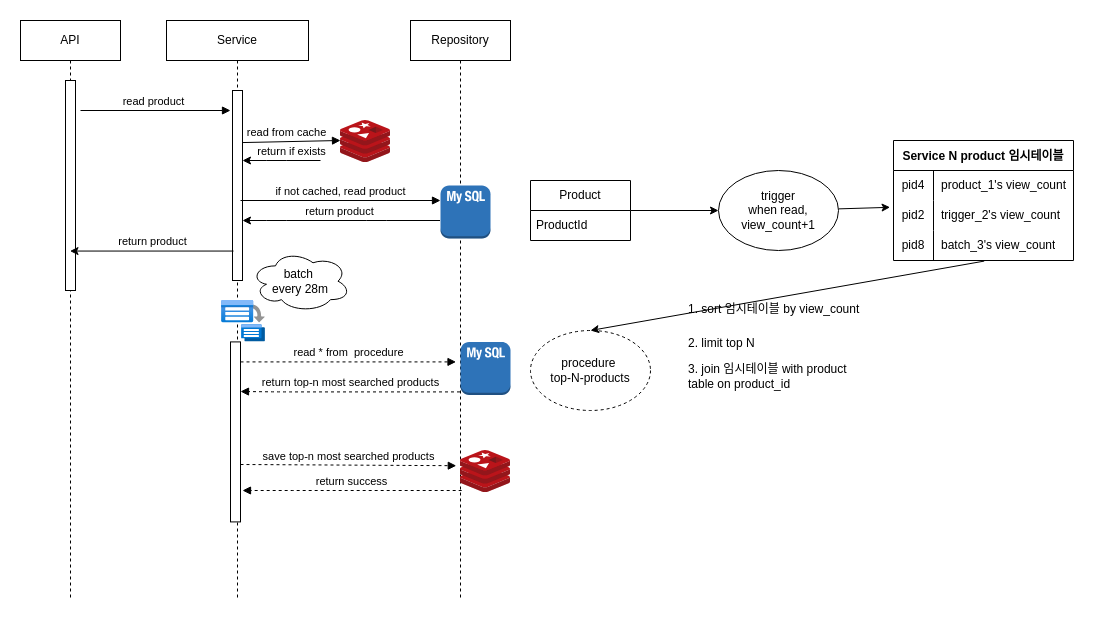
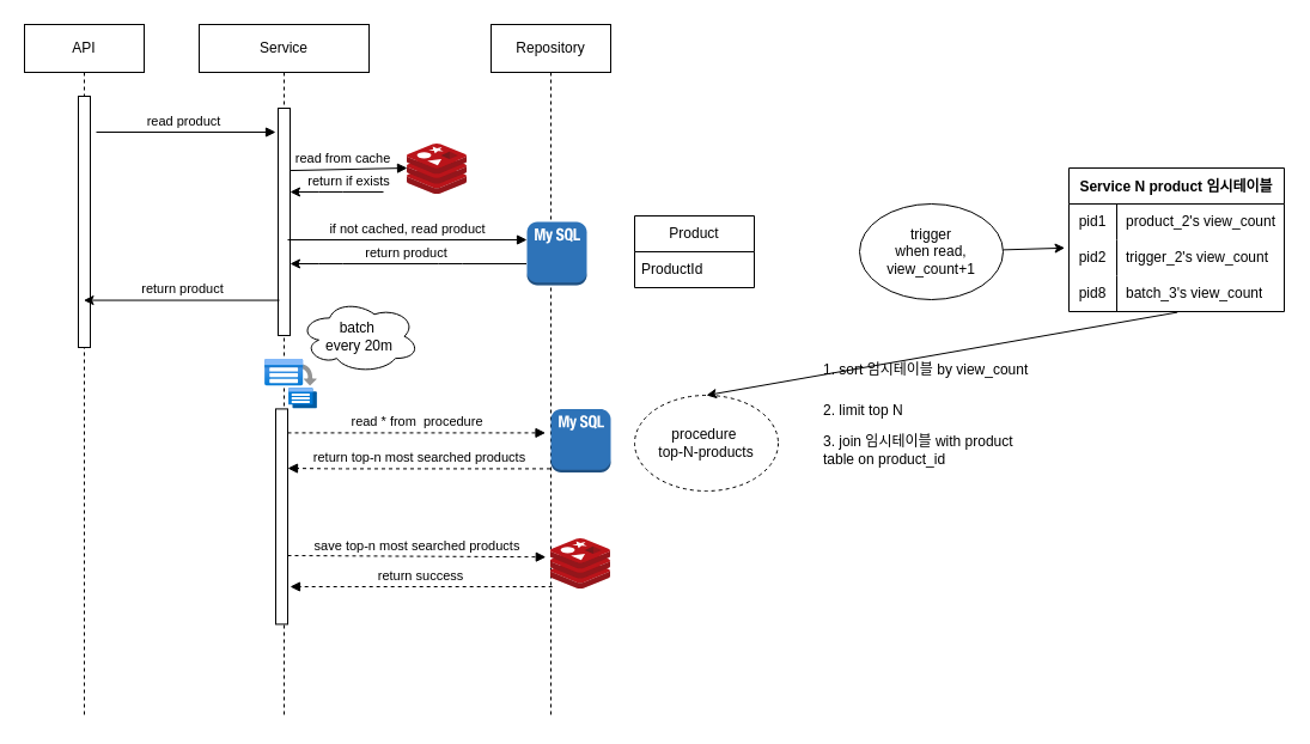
  <mxCell id="0" />
  <mxCell id="1" parent="0" />
- <mxCell id="2" style="edgeStyle=none;html=1;entryX=0;entryY=0.5;entryDx=0;entryDy=0;" parent="1" source="3" target="27" edge="1"><mxGeometry relative="1" as="geometry" /></mxCell>
  <mxCell id="3" value="Product" style="swimlane;fontStyle=0;childLayout=stackLayout;horizontal=1;startSize=30;horizontalStack=0;resizeParent=1;resizeParentMax=0;resizeLast=0;collapsible=1;marginBottom=0;whiteSpace=wrap;html=1;" parent="1" vertex="1"><mxGeometry x="530" y="180" width="100" height="60" as="geometry" /></mxCell>
  <mxCell id="4" value="ProductId" style="text;strokeColor=none;fillColor=none;align=left;verticalAlign=middle;spacingLeft=4;spacingRight=4;overflow=hidden;points=[[0,0.5],[1,0.5]];portConstraint=eastwest;rotatable=0;whiteSpace=wrap;html=1;" parent="3" vertex="1"><mxGeometry y="30" width="100" height="30" as="geometry" /></mxCell>
  <mxCell id="5" value="API" style="shape=umlLifeline;perimeter=lifelinePerimeter;whiteSpace=wrap;html=1;container=1;collapsible=0;recursiveResize=0;outlineConnect=0;" parent="1" vertex="1"><mxGeometry x="20" y="20" width="100" height="580" as="geometry" /></mxCell>
  <mxCell id="6" value="Service" style="shape=umlLifeline;perimeter=lifelinePerimeter;whiteSpace=wrap;html=1;container=1;collapsible=0;recursiveResize=0;outlineConnect=0;movable=1;resizable=1;rotatable=1;deletable=1;editable=1;connectable=1;" parent="1" vertex="1"><mxGeometry x="166" y="20" width="142" height="580" as="geometry" /></mxCell>
  <mxCell id="7" value="" style="html=1;points=[];perimeter=orthogonalPerimeter;" parent="6" vertex="1"><mxGeometry x="64" y="321.41" width="10" height="180" as="geometry" /></mxCell>
  <mxCell id="8" value="" style="aspect=fixed;html=1;points=[];align=center;image;fontSize=12;image=img/lib/azure2/compute/Batch_Accounts.svg;labelBackgroundColor=#000000;fillColor=#FFFFFF;" parent="6" vertex="1"><mxGeometry x="55" y="280.0" width="44" height="41.41" as="geometry" /></mxCell>
  <mxCell id="9" value="read * from&amp;nbsp; procedure" style="html=1;verticalAlign=bottom;endArrow=block;dashed=1;" parent="6" edge="1"><mxGeometry width="80" relative="1" as="geometry"><mxPoint x="74" y="341.41" as="sourcePoint" /><mxPoint x="289.5" y="341.41" as="targetPoint" /></mxGeometry></mxCell>
  <mxCell id="10" value="Repository" style="shape=umlLifeline;perimeter=lifelinePerimeter;whiteSpace=wrap;html=1;container=1;collapsible=0;recursiveResize=0;outlineConnect=0;" parent="1" vertex="1"><mxGeometry x="410" y="20" width="100" height="580" as="geometry" /></mxCell>
  <mxCell id="11" value="" style="sketch=0;aspect=fixed;html=1;points=[];align=center;image;fontSize=12;image=img/lib/mscae/Cache_Redis_Product.svg;" parent="10" vertex="1"><mxGeometry x="50" y="430" width="50" height="42" as="geometry" /></mxCell>
  <mxCell id="12" value="" style="outlineConnect=0;dashed=0;verticalLabelPosition=bottom;verticalAlign=top;align=center;html=1;shape=mxgraph.aws3.mysql_db_instance_2;fillColor=#2E73B8;gradientColor=none;" parent="10" vertex="1"><mxGeometry x="50" y="321.41" width="50" height="53" as="geometry" /></mxCell>
  <mxCell id="13" value="save top-n most searched products" style="html=1;verticalAlign=bottom;endArrow=block;dashed=1;entryX=-0.084;entryY=0.362;entryDx=0;entryDy=0;entryPerimeter=0;" parent="1" edge="1" target="11"><mxGeometry width="80" relative="1" as="geometry"><mxPoint x="240" y="464" as="sourcePoint" /><mxPoint x="439.5" y="464.41" as="targetPoint" /></mxGeometry></mxCell>
  <mxCell id="14" value="return success" style="html=1;verticalAlign=bottom;endArrow=block;dashed=1;" parent="1" edge="1"><mxGeometry x="0.0" width="80" relative="1" as="geometry"><mxPoint x="461.18" y="490" as="sourcePoint" /><mxPoint x="242.004" y="490" as="targetPoint" /><mxPoint as="offset" /><Array as="points"><mxPoint x="301.68" y="490" /></Array></mxGeometry></mxCell>
  <mxCell id="15" value="return top-n most searched products" style="html=1;verticalAlign=bottom;endArrow=block;dashed=1;" parent="1" edge="1" source="10"><mxGeometry x="0.0" width="80" relative="1" as="geometry"><mxPoint x="439.18" y="391.41" as="sourcePoint" /><mxPoint x="240" y="391" as="targetPoint" /><mxPoint as="offset" /><Array as="points"><mxPoint x="279.68" y="391.41" /></Array></mxGeometry></mxCell>
  <mxCell id="16" value="Service N product 임시테이블" style="shape=table;startSize=30;container=1;collapsible=0;childLayout=tableLayout;fixedRows=1;rowLines=0;fontStyle=1;" parent="1" vertex="1"><mxGeometry x="893" y="140" width="180" height="120" as="geometry" /></mxCell>
  <mxCell id="17" value="" style="shape=tableRow;horizontal=0;startSize=0;swimlaneHead=0;swimlaneBody=0;top=0;left=0;bottom=0;right=0;collapsible=0;dropTarget=0;fillColor=none;points=[[0,0.5],[1,0.5]];portConstraint=eastwest;" parent="16" vertex="1"><mxGeometry y="30" width="180" height="30" as="geometry" /></mxCell>
- <mxCell id="18" value="pid4" style="shape=partialRectangle;html=1;whiteSpace=wrap;connectable=0;fillColor=none;top=0;left=0;bottom=0;right=0;overflow=hidden;pointerEvents=1;" parent="17" vertex="1"><mxGeometry width="40" height="30" as="geometry"><mxRectangle width="40" height="30" as="alternateBounds" /></mxGeometry></mxCell>
- <mxCell id="19" value="product_1's view_count" style="shape=partialRectangle;html=1;whiteSpace=wrap;connectable=0;fillColor=none;top=0;left=0;bottom=0;right=0;align=left;spacingLeft=6;overflow=hidden;" parent="17" vertex="1"><mxGeometry x="40" width="140" height="30" as="geometry"><mxRectangle width="140" height="30" as="alternateBounds" /></mxGeometry></mxCell>
+ <mxCell id="18" value="pid1" style="shape=partialRectangle;html=1;whiteSpace=wrap;connectable=0;fillColor=none;top=0;left=0;bottom=0;right=0;overflow=hidden;pointerEvents=1;" parent="17" vertex="1"><mxGeometry width="40" height="30" as="geometry"><mxRectangle width="40" height="30" as="alternateBounds" /></mxGeometry></mxCell>
+ <mxCell id="19" value="product_2's view_count" style="shape=partialRectangle;html=1;whiteSpace=wrap;connectable=0;fillColor=none;top=0;left=0;bottom=0;right=0;align=left;spacingLeft=6;overflow=hidden;" parent="17" vertex="1"><mxGeometry x="40" width="140" height="30" as="geometry"><mxRectangle width="140" height="30" as="alternateBounds" /></mxGeometry></mxCell>
  <mxCell id="20" value="" style="shape=tableRow;horizontal=0;startSize=0;swimlaneHead=0;swimlaneBody=0;top=0;left=0;bottom=0;right=0;collapsible=0;dropTarget=0;fillColor=none;points=[[0,0.5],[1,0.5]];portConstraint=eastwest;" parent="16" vertex="1"><mxGeometry y="60" width="180" height="30" as="geometry" /></mxCell>
  <mxCell id="21" value="pid2" style="shape=partialRectangle;html=1;whiteSpace=wrap;connectable=0;fillColor=none;top=0;left=0;bottom=0;right=0;overflow=hidden;" parent="20" vertex="1"><mxGeometry width="40" height="30" as="geometry"><mxRectangle width="40" height="30" as="alternateBounds" /></mxGeometry></mxCell>
  <mxCell id="22" value="trigger_2's view_count" style="shape=partialRectangle;html=1;whiteSpace=wrap;connectable=0;fillColor=none;top=0;left=0;bottom=0;right=0;align=left;spacingLeft=6;overflow=hidden;" parent="20" vertex="1"><mxGeometry x="40" width="140" height="30" as="geometry"><mxRectangle width="140" height="30" as="alternateBounds" /></mxGeometry></mxCell>
  <mxCell id="23" value="" style="shape=tableRow;horizontal=0;startSize=0;swimlaneHead=0;swimlaneBody=0;top=0;left=0;bottom=0;right=0;collapsible=0;dropTarget=0;fillColor=none;points=[[0,0.5],[1,0.5]];portConstraint=eastwest;" parent="16" vertex="1"><mxGeometry y="90" width="180" height="30" as="geometry" /></mxCell>
  <mxCell id="24" value="pid8" style="shape=partialRectangle;html=1;whiteSpace=wrap;connectable=0;fillColor=none;top=0;left=0;bottom=0;right=0;overflow=hidden;" parent="23" vertex="1"><mxGeometry width="40" height="30" as="geometry"><mxRectangle width="40" height="30" as="alternateBounds" /></mxGeometry></mxCell>
  <mxCell id="25" value="batch_3's view_count" style="shape=partialRectangle;html=1;whiteSpace=wrap;connectable=0;fillColor=none;top=0;left=0;bottom=0;right=0;align=left;spacingLeft=6;overflow=hidden;" parent="23" vertex="1"><mxGeometry x="40" width="140" height="30" as="geometry"><mxRectangle width="140" height="30" as="alternateBounds" /></mxGeometry></mxCell>
  <mxCell id="26" style="edgeStyle=none;html=1;entryX=-0.019;entryY=0.227;entryDx=0;entryDy=0;entryPerimeter=0;" parent="1" source="27" target="20" edge="1"><mxGeometry relative="1" as="geometry"><mxPoint x="859" y="99" as="targetPoint" /></mxGeometry></mxCell>
  <mxCell id="27" value="trigger &lt;br&gt;when read, view_count+1" style="ellipse;whiteSpace=wrap;html=1;" parent="1" vertex="1"><mxGeometry x="718" y="170" width="120" height="80" as="geometry" /></mxCell>
  <mxCell id="28" value="procedure&amp;nbsp;&lt;br&gt;top-N-products" style="ellipse;whiteSpace=wrap;html=1;dashed=1;" parent="1" vertex="1"><mxGeometry x="530" y="330" width="120" height="80" as="geometry" /></mxCell>
  <mxCell id="29" value="&lt;h1&gt;&lt;span style=&quot;background-color: initial; font-size: 12px; font-weight: normal;&quot;&gt;1. sort 임시테이블 by view_count&lt;/span&gt;&lt;br&gt;&lt;/h1&gt;&lt;p&gt;2. limit top N&lt;/p&gt;&lt;p&gt;&lt;span style=&quot;background-color: initial;&quot;&gt;3. join 임시테이블 with product table on product_id&lt;/span&gt;&lt;/p&gt;" style="text;html=1;strokeColor=none;fillColor=none;spacing=5;spacingTop=-20;whiteSpace=wrap;overflow=hidden;rounded=0;" parent="1" vertex="1"><mxGeometry x="683" y="285" width="190" height="110" as="geometry" /></mxCell>
- <mxCell id="30" value="batch&amp;nbsp;&lt;br&gt;every 28m" style="ellipse;shape=cloud;whiteSpace=wrap;html=1;" parent="1" vertex="1"><mxGeometry x="250" y="250" width="100" height="61.41" as="geometry" /></mxCell>
+ <mxCell id="30" value="batch&amp;nbsp;&lt;br&gt;every 20m" style="ellipse;shape=cloud;whiteSpace=wrap;html=1;" parent="1" vertex="1"><mxGeometry x="250" y="250" width="100" height="61.41" as="geometry" /></mxCell>
  <mxCell id="31" value="" style="html=1;points=[];perimeter=orthogonalPerimeter;" vertex="1" parent="1"><mxGeometry x="65" y="80" width="10" height="210" as="geometry" /></mxCell>
  <mxCell id="32" value="read from cache" style="html=1;verticalAlign=bottom;endArrow=block;exitX=1.125;exitY=0.696;exitDx=0;exitDy=0;exitPerimeter=0;" edge="1" parent="1"><mxGeometry width="80" relative="1" as="geometry"><mxPoint x="232" y="142.28" as="sourcePoint" /><mxPoint x="340" y="140" as="targetPoint" /></mxGeometry></mxCell>
  <mxCell id="33" value="" style="html=1;points=[];perimeter=orthogonalPerimeter;" vertex="1" parent="1"><mxGeometry x="232" y="90" width="10" height="190" as="geometry" /></mxCell>
  <mxCell id="34" value="" style="endArrow=classic;html=1;" edge="1" parent="1"><mxGeometry width="50" height="50" relative="1" as="geometry"><mxPoint x="320" y="160" as="sourcePoint" /><mxPoint x="242" y="160" as="targetPoint" /><Array as="points"><mxPoint x="275.75" y="160" /></Array></mxGeometry></mxCell>
  <mxCell id="35" value="return if exists" style="edgeLabel;html=1;align=center;verticalAlign=middle;resizable=0;points=[];" vertex="1" connectable="0" parent="34"><mxGeometry x="0.398" y="4" relative="1" as="geometry"><mxPoint x="25" y="-14" as="offset" /></mxGeometry></mxCell>
  <mxCell id="36" value="" style="endArrow=classic;html=1;" edge="1" parent="1"><mxGeometry width="50" height="50" relative="1" as="geometry"><mxPoint x="439.5" y="220" as="sourcePoint" /><mxPoint x="242" y="220" as="targetPoint" /><Array as="points"><mxPoint x="375.75" y="220" /><mxPoint x="275.75" y="220" /></Array></mxGeometry></mxCell>
  <mxCell id="37" value="return product" style="edgeLabel;html=1;align=center;verticalAlign=middle;resizable=0;points=[];" vertex="1" connectable="0" parent="36"><mxGeometry x="0.398" y="4" relative="1" as="geometry"><mxPoint x="37" y="-14" as="offset" /></mxGeometry></mxCell>
  <mxCell id="38" value="read product" style="html=1;verticalAlign=bottom;endArrow=block;" edge="1" parent="1"><mxGeometry x="-0.026" width="80" relative="1" as="geometry"><mxPoint x="80" y="110" as="sourcePoint" /><mxPoint x="230" y="110" as="targetPoint" /><mxPoint as="offset" /></mxGeometry></mxCell>
  <mxCell id="39" value="" style="outlineConnect=0;dashed=0;verticalLabelPosition=bottom;verticalAlign=top;align=center;html=1;shape=mxgraph.aws3.mysql_db_instance_2;fillColor=#2E73B8;gradientColor=none;" vertex="1" parent="1"><mxGeometry x="440" y="185" width="50" height="53" as="geometry" /></mxCell>
  <mxCell id="40" value="" style="sketch=0;aspect=fixed;html=1;points=[];align=center;image;fontSize=12;image=img/lib/mscae/Cache_Redis_Product.svg;" vertex="1" parent="1"><mxGeometry x="340" y="120" width="50" height="42" as="geometry" /></mxCell>
  <mxCell id="41" value="if not cached, read product" style="html=1;verticalAlign=bottom;endArrow=block;" edge="1" parent="1"><mxGeometry width="80" relative="1" as="geometry"><mxPoint x="240" y="200" as="sourcePoint" /><mxPoint x="440" y="200" as="targetPoint" /></mxGeometry></mxCell>
  <mxCell id="42" value="" style="endArrow=classic;html=1;exitX=0.1;exitY=0.845;exitDx=0;exitDy=0;exitPerimeter=0;" edge="1" parent="1" source="33"><mxGeometry width="50" height="50" relative="1" as="geometry"><mxPoint x="236.75" y="285.005" as="sourcePoint" /><mxPoint x="69.5" y="250.55" as="targetPoint" /></mxGeometry></mxCell>
  <mxCell id="43" value="return product" style="edgeLabel;html=1;align=center;verticalAlign=middle;resizable=0;points=[];" vertex="1" connectable="0" parent="42"><mxGeometry x="0.225" y="-4" relative="1" as="geometry"><mxPoint x="18" y="-6" as="offset" /></mxGeometry></mxCell>
  <mxCell id="44" value="" style="endArrow=classic;html=1;exitX=0.504;exitY=1.02;exitDx=0;exitDy=0;exitPerimeter=0;entryX=0.5;entryY=0;entryDx=0;entryDy=0;" edge="1" parent="1" source="23" target="28"><mxGeometry width="50" height="50" relative="1" as="geometry"><mxPoint x="730" y="360" as="sourcePoint" /><mxPoint x="780" y="310" as="targetPoint" /></mxGeometry></mxCell>
